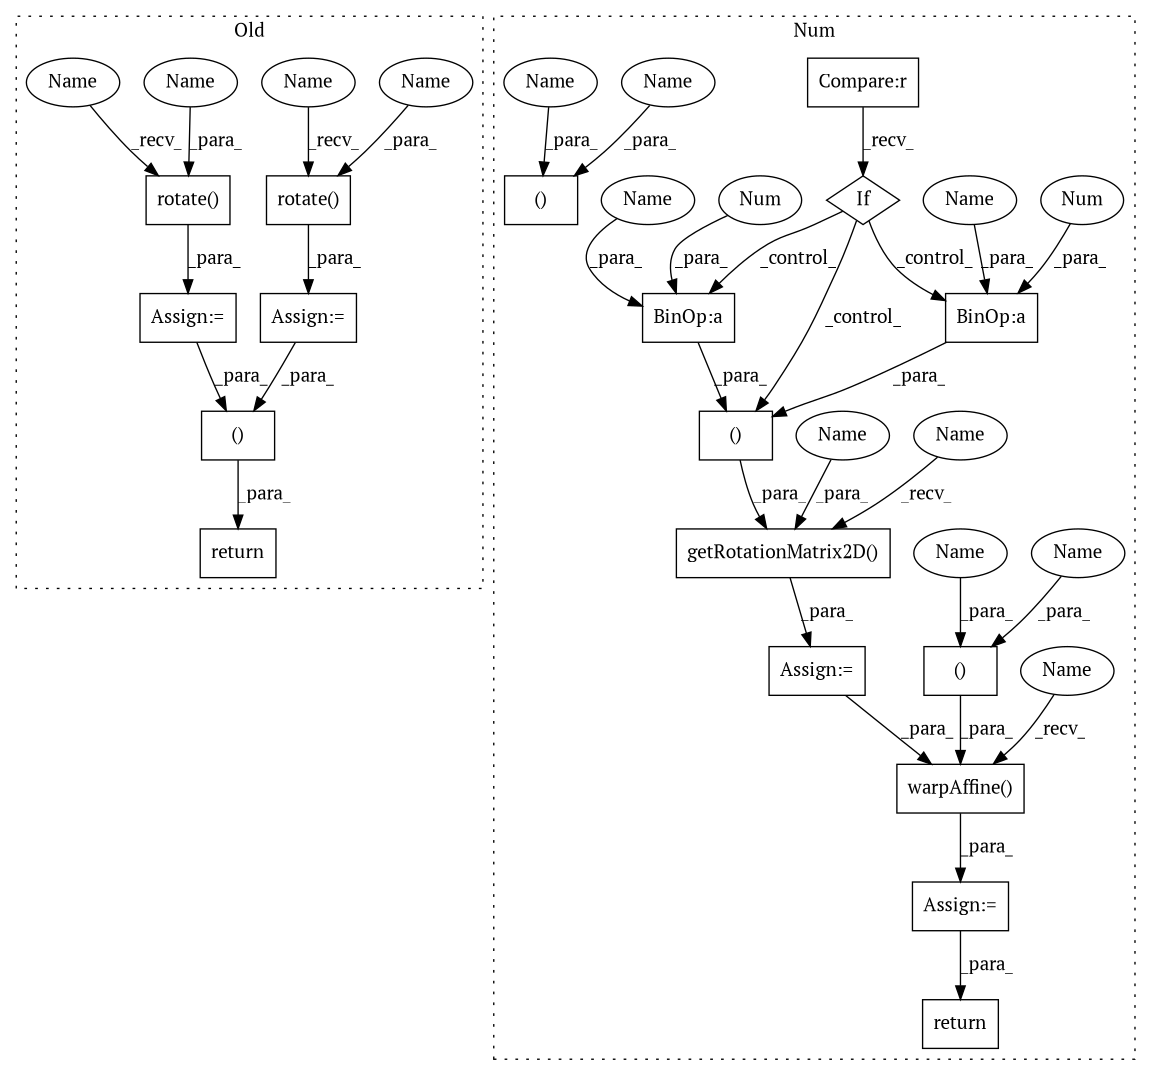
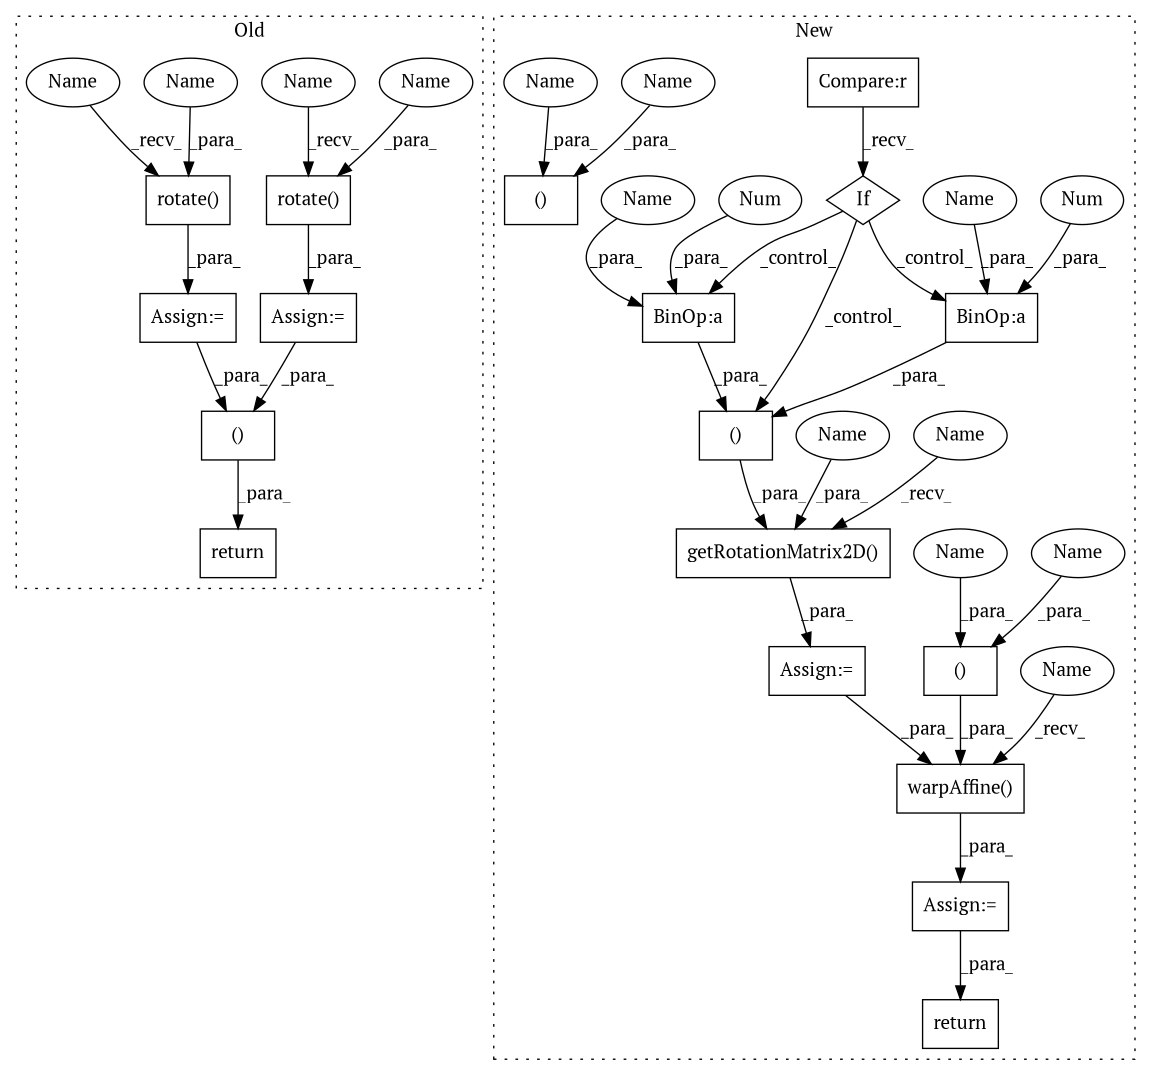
  digraph {
    fontname="PT Serif"
    node [a=87 fontname="PT Serif" l=3 shape=box]
    edge [fontname="PT Serif"]
    n1 [a=75 l="9,1" label="rotate()" s="8838,8856"]
    n2 [a=68 label="Assign:=" s=8835]
    n3 [a=54 l=4 label="()" s=8872]
    n4 [a=75 l="9,1" label="rotate()" s="8809,8827"]
    n5 [a=68 label="Assign:=" s=8806]
    n6 [a=93 l=7 label=return s=8863]
    n7 [l=5 label=Name s=8851 shape=ellipse]
    n8 [l=5 label=Name s=8822 shape=ellipse]
    n9 [l=1 label=Name s=8809 shape=ellipse]
    n10 [l=1 label=Name s=8838 shape=ellipse]
    n11 [a=54 l=19 label="()" s=14775]
    n12 [a=82 l=4 label="BinOp:a" s=14770]
    n13 [a=76 l=1 label=Num s=14774 shape=ellipse]
    n14 [a=96 label=If s=14722 shape=diamond]
    n15 [a=82 l=4 label="BinOp:a" s=14789]
    n16 [a=40 l=14 label="Compare:r" s=14725]
    n17 [a=75 l="15,1" label="warpAffine()" s="14944,15001"]
    n18 [a=54 l=14 label="()" s=14986]
    n19 [a=54 l=13 label="()" s=14685]
    n20 [a=75 l="24,1" label="getRotationMatrix2D()" s="14879,14930"]
    n21 [a=76 l=1 label=Num s=14793 shape=ellipse]
    n22 [a=68 label="Assign:=" s=14941]
    n23 [a=68 label="Assign:=" s=14876]
    n24 [a=93 l=7 label=return s=15008]
    n25 [l=11 label=Name s=14687 shape=ellipse]
    n26 [l=11 label=Name s=14759 shape=ellipse]
    n27 [l=11 label=Name s=14975 shape=ellipse]
    n28 [label=Name s=14944 shape=ellipse]
    n29 [label=Name s=14879 shape=ellipse]
    n30 [l=5 label=Name s=14911 shape=ellipse]
    n31 [l=12 label=Name s=14777 shape=ellipse]
    n32 [l=12 label=Name s=14988 shape=ellipse]
    n33 [l=12 label=Name s=14673 shape=ellipse]
    subgraph cluster_1 {
      label=Old
      style=dotted
      n1
      n2
      n3
      n4
      n5
      n6
      n7
      n8
      n9
      n10
    }
    subgraph cluster_2 {
-     label=Num
+     label=New
      style=dotted
      n11
      n12
      n13
      n14
      n15
      n16
      n17
      n18
      n19
      n20
      n21
      n22
      n23
      n24
      n25
      n26
      n27
      n28
      n29
      n30
      n31
      n32
      n33
    }
    n1 -> n2 [label=_para_]
    n2 -> n3 [label=_para_]
    n3 -> n6 [label=_para_]
    n4 -> n5 [label=_para_]
    n5 -> n3 [label=_para_]
    n7 -> n1 [label=_para_]
    n8 -> n4 [label=_para_]
    n9 -> n4 [label=_recv_]
    n10 -> n1 [label=_recv_]
    n11 -> n20 [label=_para_]
    n12 -> n11 [label=_para_]
    n13 -> n12 [label=_para_]
    n14 -> n11 [label=_control_]
    n14 -> n12 [label=_control_]
    n14 -> n15 [label=_control_]
    n15 -> n11 [label=_para_]
    n16 -> n14 [label=_recv_]
    n17 -> n22 [label=_para_]
    n18 -> n17 [label=_para_]
    n20 -> n23 [label=_para_]
    n21 -> n15 [label=_para_]
    n22 -> n24 [label=_para_]
    n23 -> n17 [label=_para_]
    n25 -> n19 [label=_para_]
    n26 -> n12 [label=_para_]
    n27 -> n18 [label=_para_]
    n28 -> n17 [label=_recv_]
    n29 -> n20 [label=_recv_]
    n30 -> n20 [label=_para_]
    n31 -> n15 [label=_para_]
    n32 -> n18 [label=_para_]
    n33 -> n19 [label=_para_]
  }
